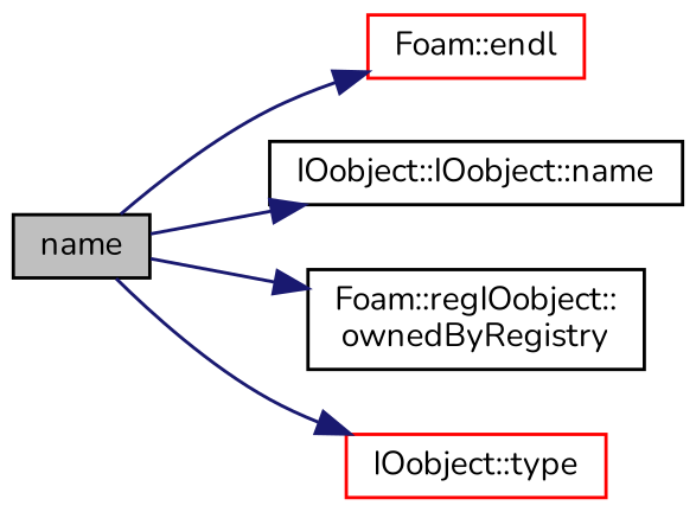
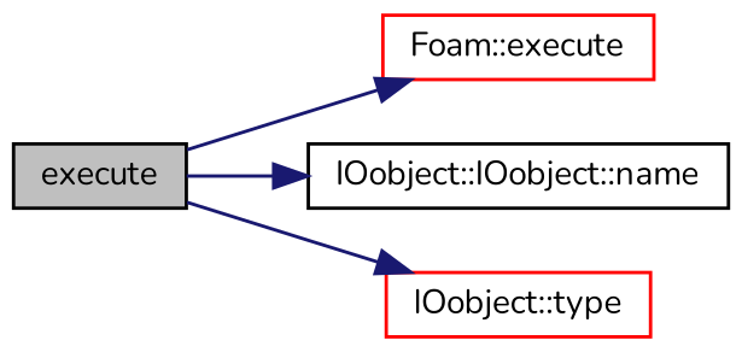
  digraph {
    fontname=Nunito
    rankdir=LR
    node [color=black fontname=Nunito fontsize=10 shape=record]
    edge [color=midnightblue fontname=Nunito fontsize=10 labelfontname=FreeSans labelfontsize=10 style=solid]
-   n1 [fillcolor=grey75 fontcolor=black height=0.2 label=name style=filled width=0.4]
-   n2 [color=red height=0.2 label="Foam::endl" width=0.4]
+   n1 [fillcolor=grey75 fontcolor=black height=0.2 label=execute style=filled width=0.4]
+   n2 [color=red height=0.2 label="Foam::execute" width=0.4]
    n3 [height=0.2 label="IOobject::IOobject::name" width=0.4]
-   n4 [height=0.2 label="Foam::regIOobject::\lownedByRegistry" width=0.4]
    n5 [color=red height=0.2 label="IOobject::type" width=0.4]
    n1 -> n2
    n1 -> n3
-   n1 -> n4
    n1 -> n5
  }
